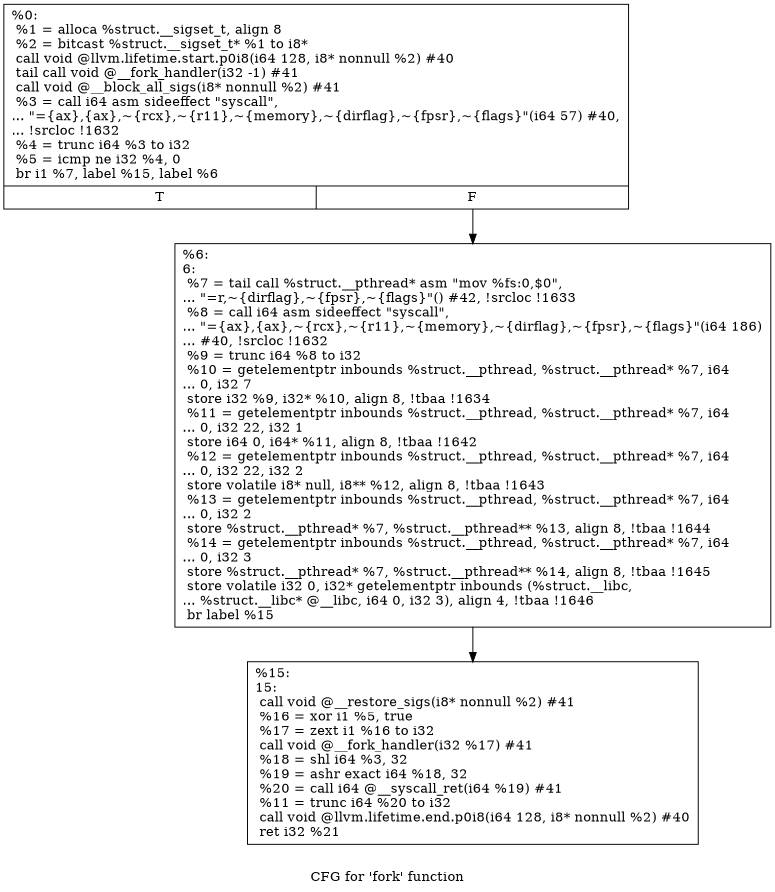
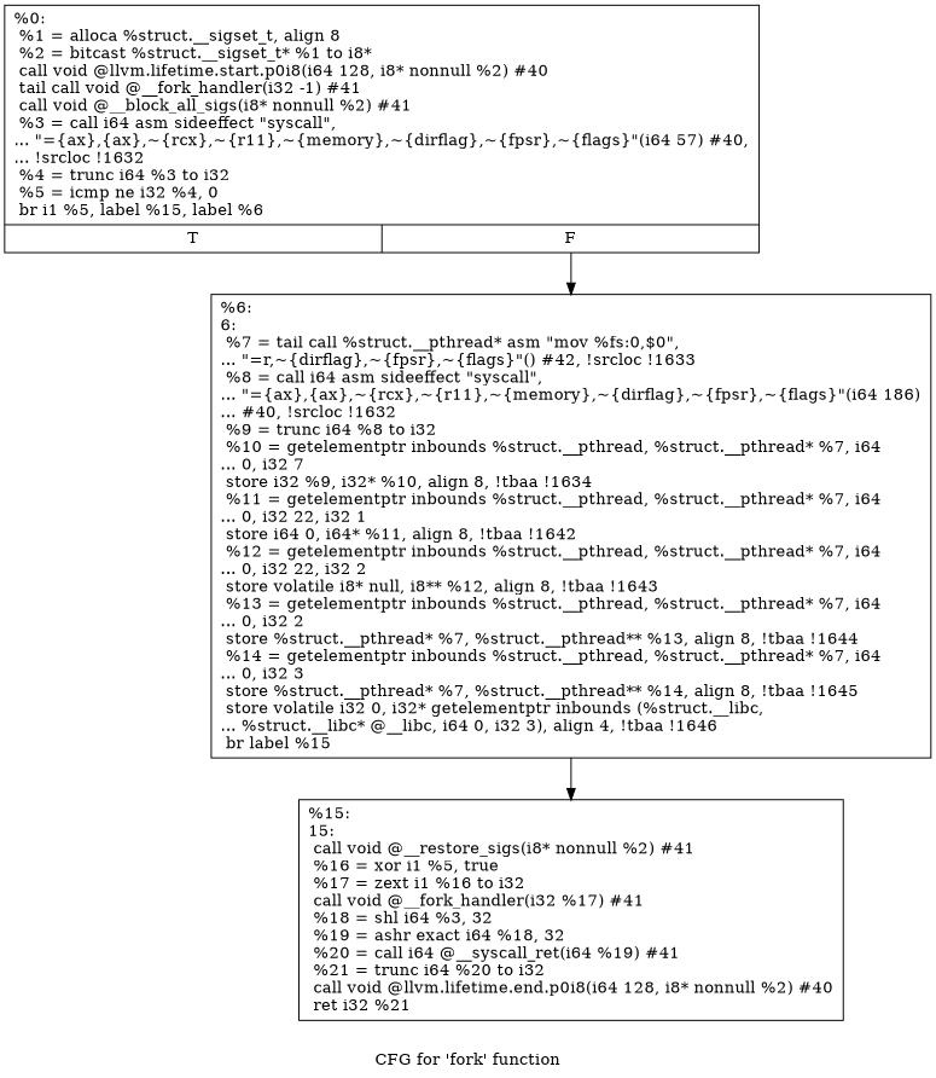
  digraph {
    label="CFG for 'fork' function"
    node [shape=record]
-   n1 [label="{%0:\l  %1 = alloca %struct.__sigset_t, align 8\l  %2 = bitcast %struct.__sigset_t* %1 to i8*\l  call void @llvm.lifetime.start.p0i8(i64 128, i8* nonnull %2) #40\l  tail call void @__fork_handler(i32 -1) #41\l  call void @__block_all_sigs(i8* nonnull %2) #41\l  %3 = call i64 asm sideeffect \"syscall\",\l... \"=\{ax\},\{ax\},~\{rcx\},~\{r11\},~\{memory\},~\{dirflag\},~\{fpsr\},~\{flags\}\"(i64 57) #40,\l... !srcloc !1632\l  %4 = trunc i64 %3 to i32\l  %5 = icmp ne i32 %4, 0\l  br i1 %7, label %15, label %6\l|{<s0>T|<s1>F}}"]
+   n1 [label="{%0:\l  %1 = alloca %struct.__sigset_t, align 8\l  %2 = bitcast %struct.__sigset_t* %1 to i8*\l  call void @llvm.lifetime.start.p0i8(i64 128, i8* nonnull %2) #40\l  tail call void @__fork_handler(i32 -1) #41\l  call void @__block_all_sigs(i8* nonnull %2) #41\l  %3 = call i64 asm sideeffect \"syscall\",\l... \"=\{ax\},\{ax\},~\{rcx\},~\{r11\},~\{memory\},~\{dirflag\},~\{fpsr\},~\{flags\}\"(i64 57) #40,\l... !srcloc !1632\l  %4 = trunc i64 %3 to i32\l  %5 = icmp ne i32 %4, 0\l  br i1 %5, label %15, label %6\l|{<s0>T|<s1>F}}"]
    n2 [label="{%6:\l6:                                                \l  %7 = tail call %struct.__pthread* asm \"mov %fs:0,$0\",\l... \"=r,~\{dirflag\},~\{fpsr\},~\{flags\}\"() #42, !srcloc !1633\l  %8 = call i64 asm sideeffect \"syscall\",\l... \"=\{ax\},\{ax\},~\{rcx\},~\{r11\},~\{memory\},~\{dirflag\},~\{fpsr\},~\{flags\}\"(i64 186)\l... #40, !srcloc !1632\l  %9 = trunc i64 %8 to i32\l  %10 = getelementptr inbounds %struct.__pthread, %struct.__pthread* %7, i64\l... 0, i32 7\l  store i32 %9, i32* %10, align 8, !tbaa !1634\l  %11 = getelementptr inbounds %struct.__pthread, %struct.__pthread* %7, i64\l... 0, i32 22, i32 1\l  store i64 0, i64* %11, align 8, !tbaa !1642\l  %12 = getelementptr inbounds %struct.__pthread, %struct.__pthread* %7, i64\l... 0, i32 22, i32 2\l  store volatile i8* null, i8** %12, align 8, !tbaa !1643\l  %13 = getelementptr inbounds %struct.__pthread, %struct.__pthread* %7, i64\l... 0, i32 2\l  store %struct.__pthread* %7, %struct.__pthread** %13, align 8, !tbaa !1644\l  %14 = getelementptr inbounds %struct.__pthread, %struct.__pthread* %7, i64\l... 0, i32 3\l  store %struct.__pthread* %7, %struct.__pthread** %14, align 8, !tbaa !1645\l  store volatile i32 0, i32* getelementptr inbounds (%struct.__libc,\l... %struct.__libc* @__libc, i64 0, i32 3), align 4, !tbaa !1646\l  br label %15\l}"]
-   n3 [label="{%15:\l15:                                               \l  call void @__restore_sigs(i8* nonnull %2) #41\l  %16 = xor i1 %5, true\l  %17 = zext i1 %16 to i32\l  call void @__fork_handler(i32 %17) #41\l  %18 = shl i64 %3, 32\l  %19 = ashr exact i64 %18, 32\l  %20 = call i64 @__syscall_ret(i64 %19) #41\l  %11 = trunc i64 %20 to i32\l  call void @llvm.lifetime.end.p0i8(i64 128, i8* nonnull %2) #40\l  ret i32 %21\l}"]
+   n3 [label="{%15:\l15:                                               \l  call void @__restore_sigs(i8* nonnull %2) #41\l  %16 = xor i1 %5, true\l  %17 = zext i1 %16 to i32\l  call void @__fork_handler(i32 %17) #41\l  %18 = shl i64 %3, 32\l  %19 = ashr exact i64 %18, 32\l  %20 = call i64 @__syscall_ret(i64 %19) #41\l  %21 = trunc i64 %20 to i32\l  call void @llvm.lifetime.end.p0i8(i64 128, i8* nonnull %2) #40\l  ret i32 %21\l}"]
    n1 -> n2 [tailport=s1]
    n2 -> n3
  }
